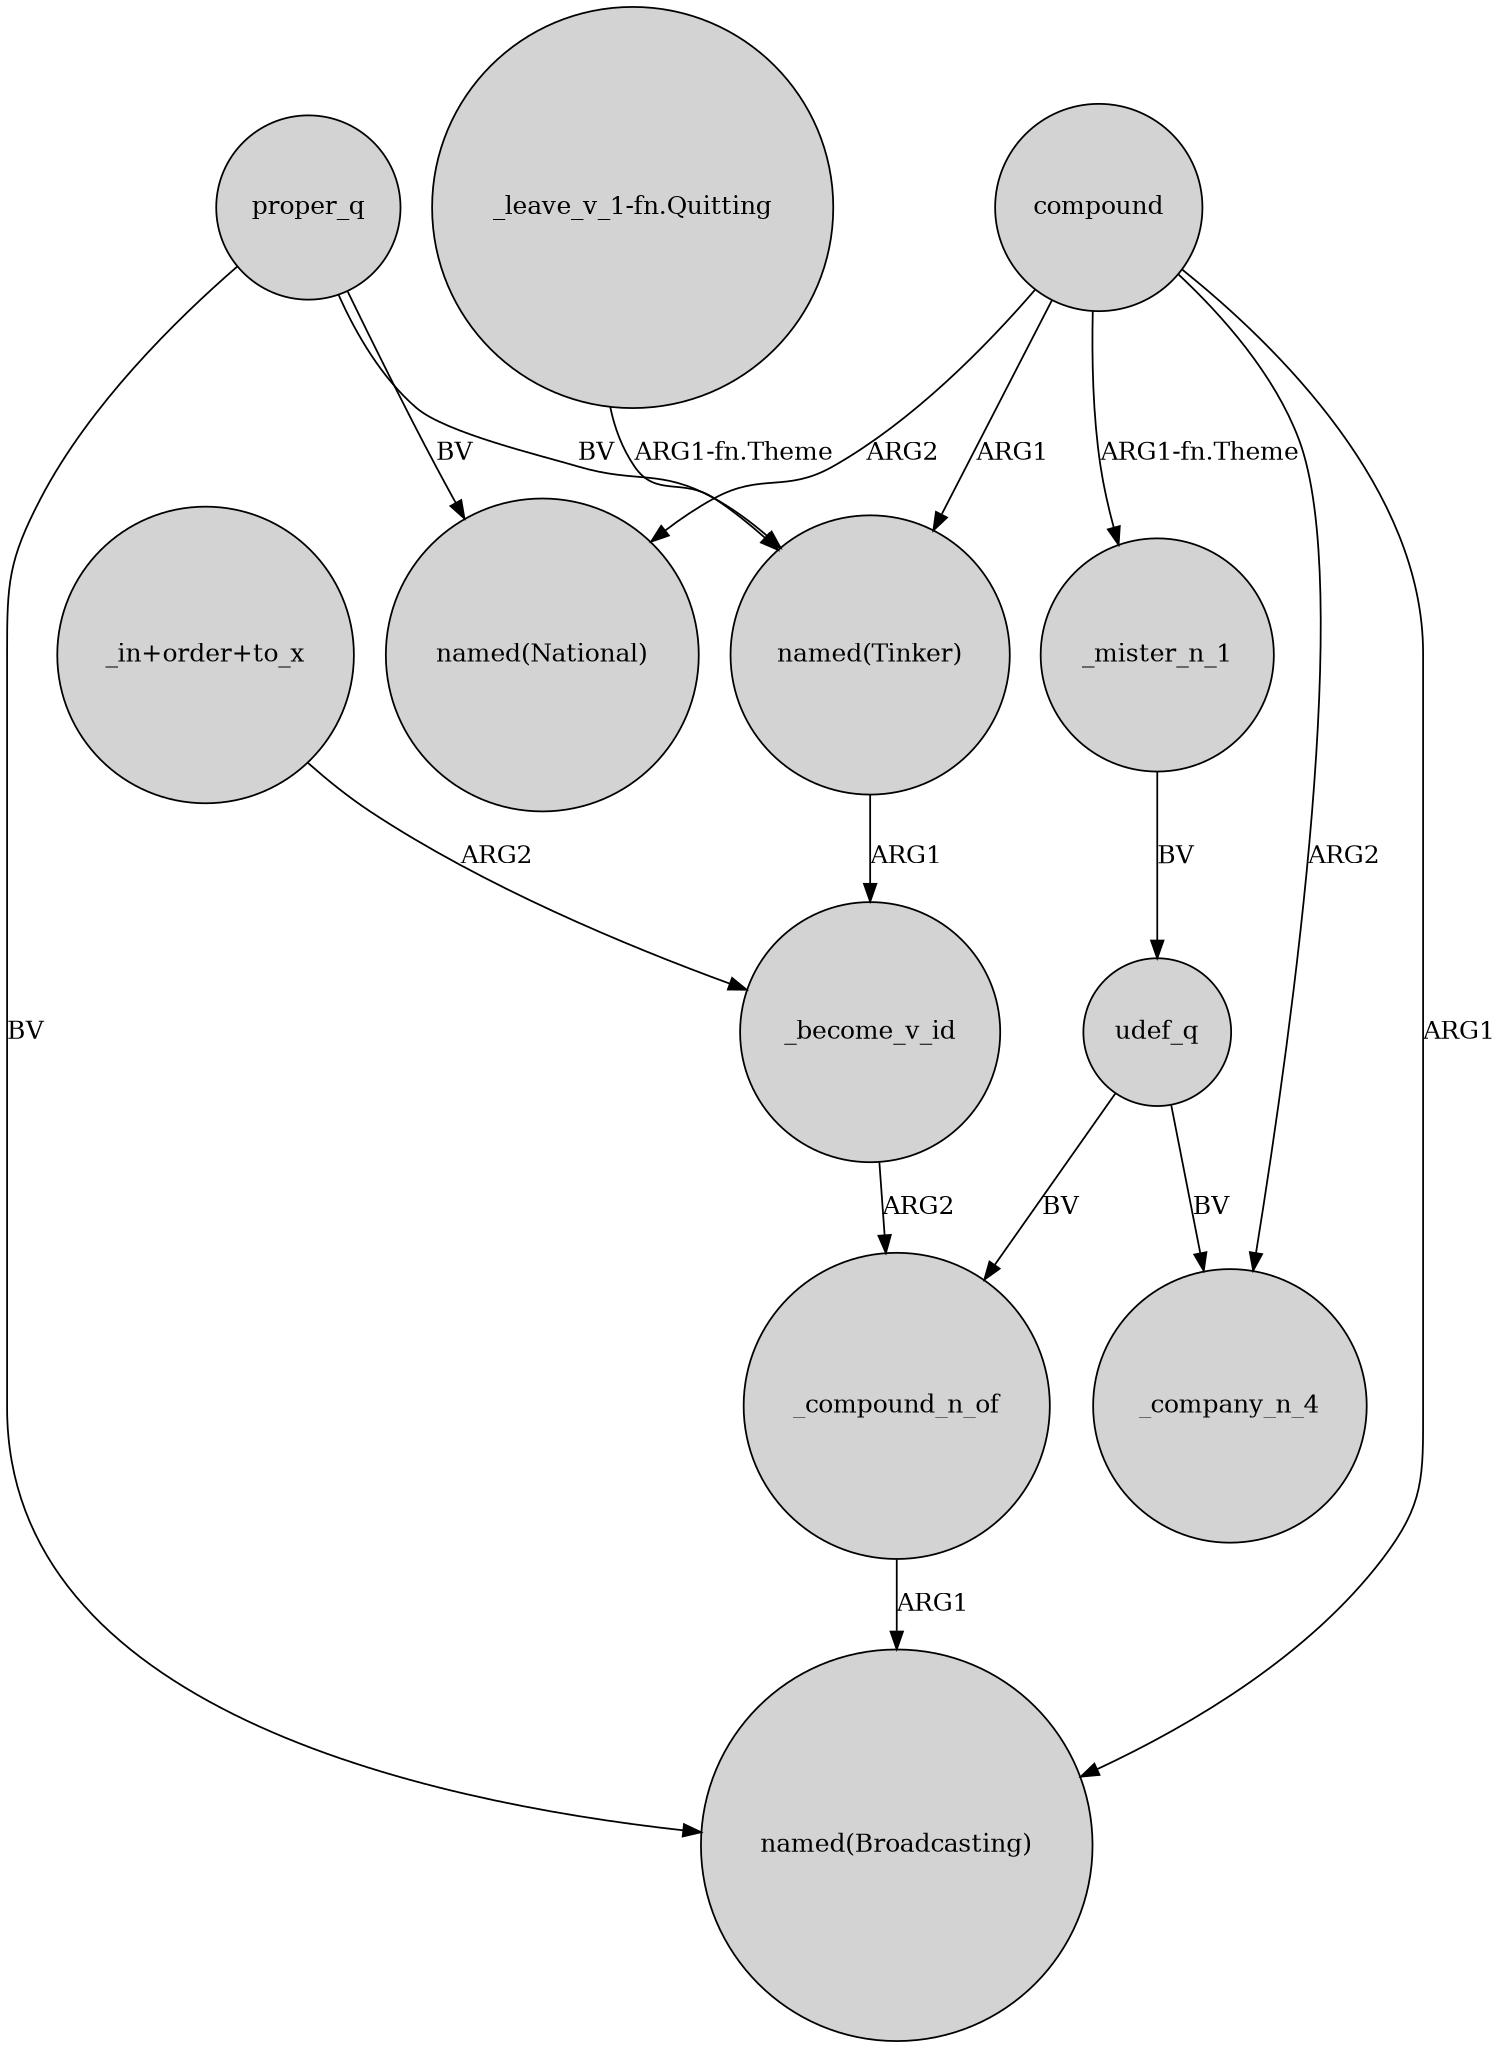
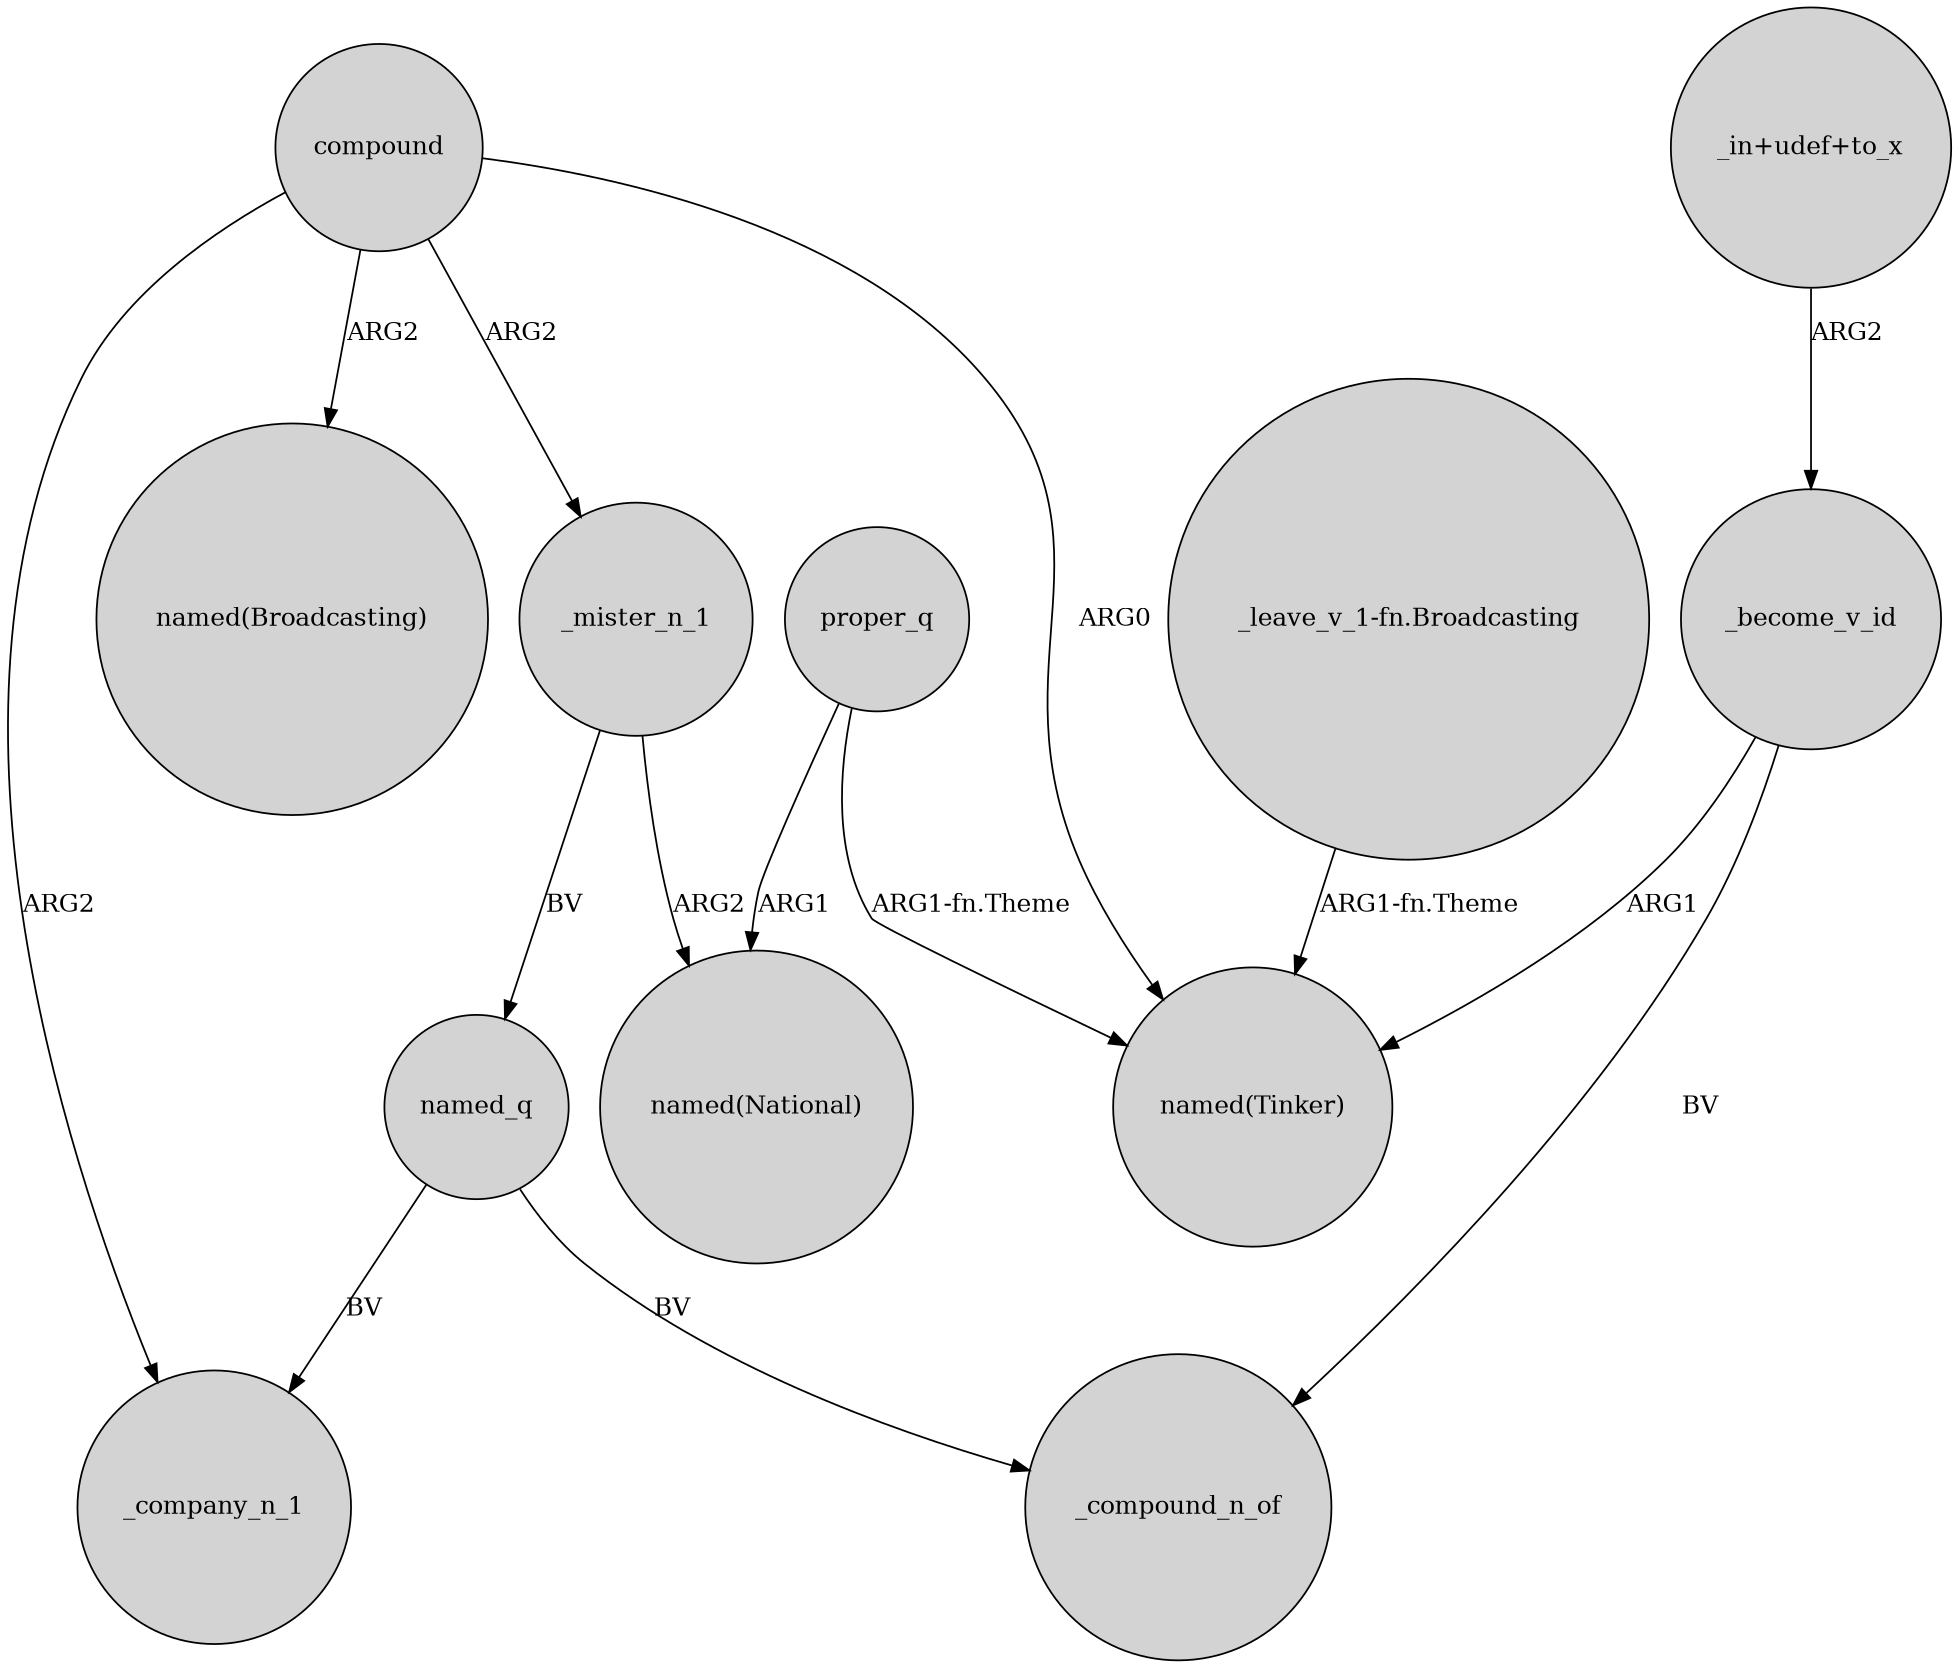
  digraph {
    node [shape=circle style=filled]
    n1 [label=_compound_n_of]
-   udef_q
-   _company_n_1 [label=_company_n_4]
+   udef_q [label=named_q]
+   _company_n_1
    _mister_n_1
    "named(Broadcasting)"
-   "_in+order+to_x"
+   "_in+order+to_x" [label="_in+udef+to_x"]
    _become_v_id
    "named(Tinker)"
-   "_leave_v_1-fn.Quitting"
+   "_leave_v_1-fn.Quitting" [label="_leave_v_1-fn.Broadcasting"]
    proper_q
    "named(National)"
    compound
-   n1 -> "named(Broadcasting)" [label=ARG1]
    udef_q -> n1 [label=BV]
    udef_q -> _company_n_1 [label=BV]
    _mister_n_1 -> udef_q [label=BV]
    "_in+order+to_x" -> _become_v_id [label=ARG2]
-   _become_v_id -> n1 [label=ARG2]
-   "named(Tinker)" -> _become_v_id [label=ARG1]
+   _become_v_id -> n1 [label=BV]
+   _become_v_id -> "named(Tinker)" [label=ARG1]
    "_leave_v_1-fn.Quitting" -> "named(Tinker)" [label="ARG1-fn.Theme"]
-   proper_q -> "named(Broadcasting)" [label=BV]
-   proper_q -> "named(Tinker)" [label=BV]
-   proper_q -> "named(National)" [label=BV]
+   proper_q -> "named(Tinker)" [label="ARG1-fn.Theme"]
+   proper_q -> "named(National)" [label=ARG1]
    compound -> _company_n_1 [label=ARG2]
-   compound -> _mister_n_1 [label="ARG1-fn.Theme"]
-   compound -> "named(Broadcasting)" [label=ARG1]
-   compound -> "named(Tinker)" [label=ARG1]
-   compound -> "named(National)" [label=ARG2]
+   compound -> _mister_n_1 [label=ARG2]
+   compound -> "named(Broadcasting)" [label=ARG2]
+   compound -> "named(Tinker)" [label=ARG0]
+   _mister_n_1 -> "named(National)" [label=ARG2]
  }
